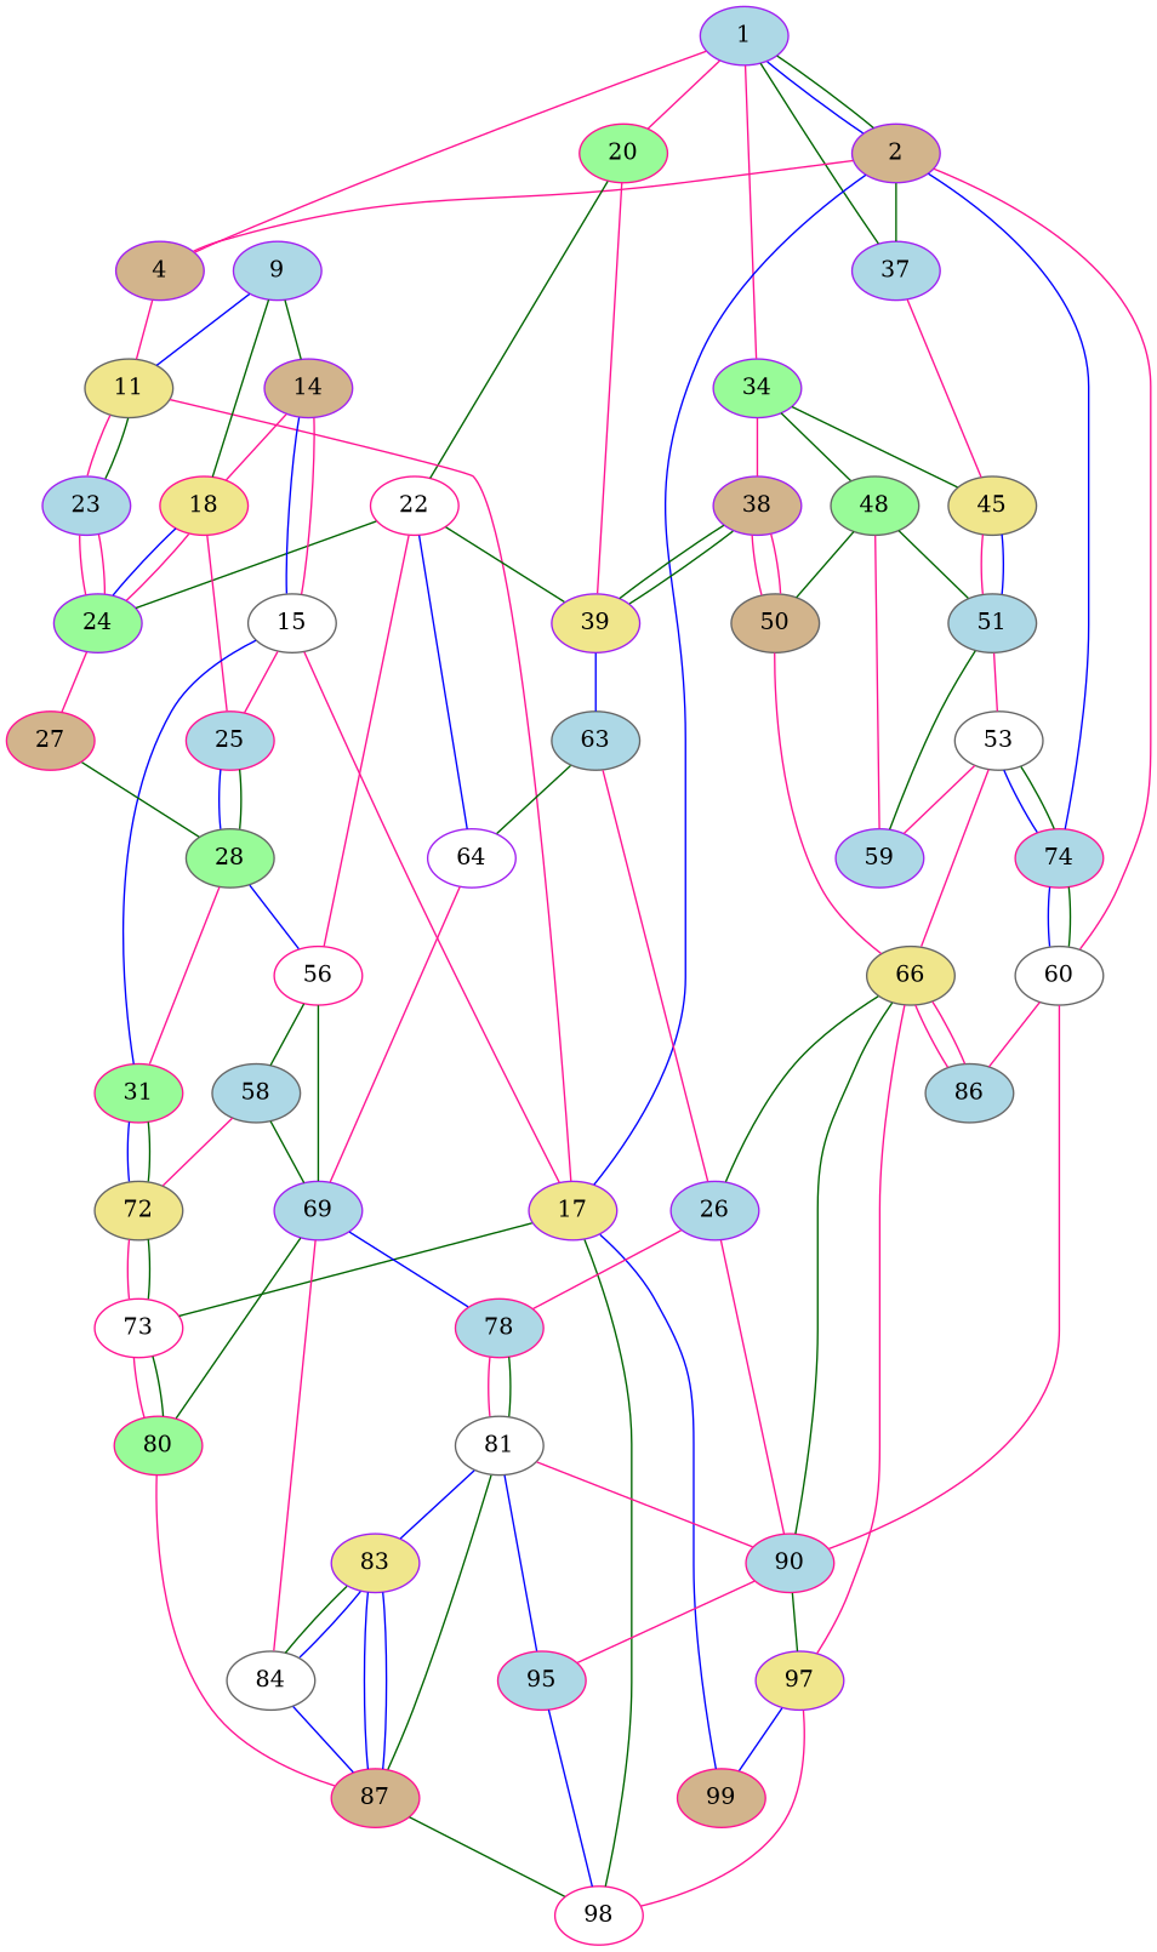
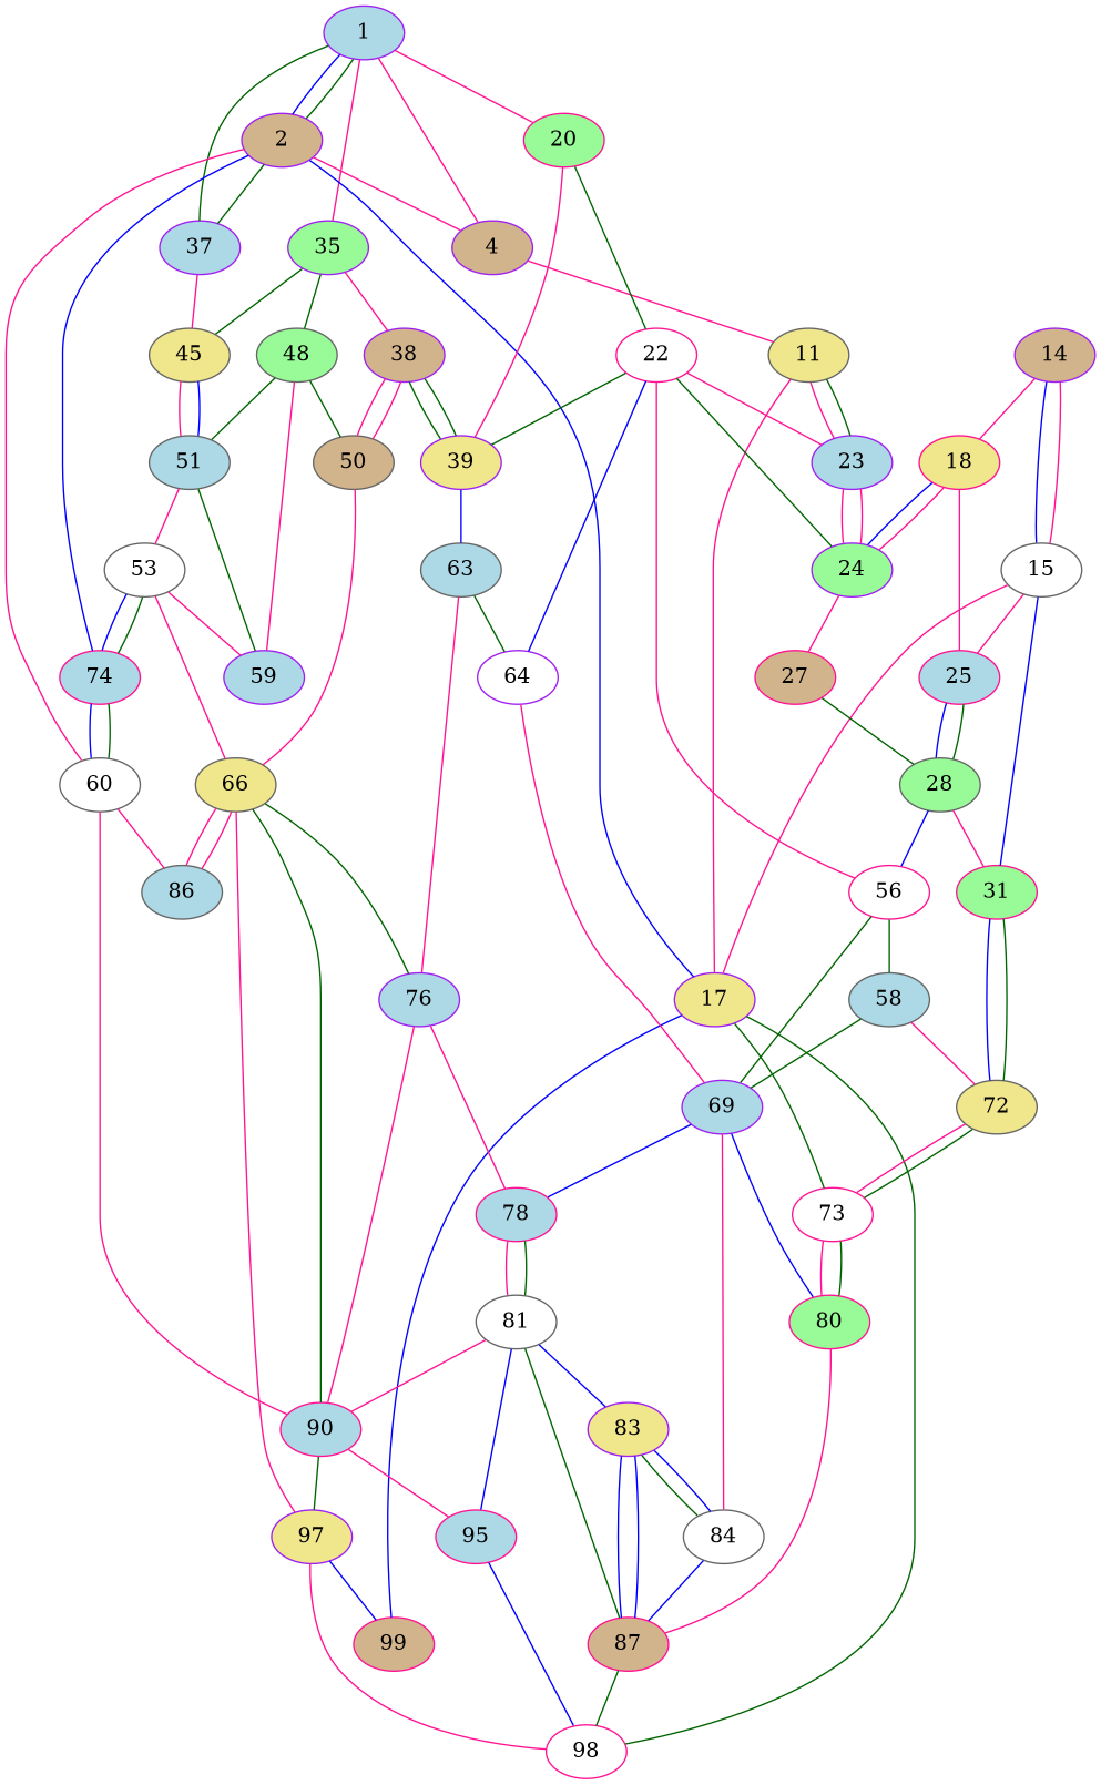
  graph {
    node [color=purple fillcolor=lightblue style=filled]
    edge [color=deeppink]
    1 [super="+5"]
    2 [fillcolor=tan super="+36+3"]
    4 [fillcolor=tan super="+8"]
    20 [color=deeppink fillcolor=palegreen super="+21"]
-   34 [fillcolor=palegreen super="+47+35"]
+   34 [fillcolor=palegreen super="+47+35" label=35]
    37
    17 [fillcolor=khaki super="+74"]
    n8 [color=deeppink label=74]
    60 [color=gray40 fillcolor=white super="+85"]
    11 [color=gray40 fillcolor=khaki super="+12"]
    22 [color=deeppink fillcolor=white super="+40"]
    39 [fillcolor=khaki super="+43"]
    38 [fillcolor=tan]
    45 [color=gray40 fillcolor=khaki super="+46"]
    48 [color=gray40 fillcolor=palegreen super="+49"]
    73 [color=deeppink fillcolor=white]
    98 [color=deeppink fillcolor=white super="+101"]
    99 [color=deeppink fillcolor=tan]
    86 [color=gray40]
    90 [color=deeppink super="+91+94"]
    23
-   9 [super="+10"]
    14 [fillcolor=tan]
    18 [color=deeppink fillcolor=khaki super="+19"]
    15 [color=gray40 fillcolor=white super="+16"]
    25 [color=deeppink]
    24 [fillcolor=palegreen super="+26"]
    31 [color=deeppink fillcolor=palegreen]
    28 [color=gray40 fillcolor=palegreen super="+29"]
    72 [color=gray40 fillcolor=khaki]
    80 [color=deeppink fillcolor=palegreen]
    27 [color=deeppink fillcolor=tan]
    56 [color=deeppink fillcolor=white super="+62+57"]
    64 [fillcolor=white]
    63 [color=gray40]
    58 [color=gray40 super="+71"]
    69 [super="+70+75"]
    50 [color=gray40 fillcolor=tan]
    51 [color=gray40 super="+55+52"]
    59
    66 [color=gray40 fillcolor=khaki super="+67"]
-   76 [super="+77" label=26]
+   76 [super="+77"]
    53 [color=gray40 fillcolor=white super="+65"]
    97 [fillcolor=khaki super="+100"]
    78 [color=deeppink]
    84 [color=gray40 fillcolor=white]
    95 [color=deeppink]
    81 [color=gray40 fillcolor=white super="+92+82"]
    87 [color=deeppink fillcolor=tan super="+88"]
    83 [fillcolor=khaki]
    1 -- 2 [color=blue]
    1 -- 2 [color=darkgreen]
    1 -- 4
    1 -- 20 [weight=2]
    1 -- 34 [weight=2]
    1 -- 37 [color=darkgreen]
    2 -- 4
    2 -- 37 [color=darkgreen]
    2 -- 17 [color=blue]
    2 -- n8 [color=blue]
    2 -- 60
    4 -- 11
    20 -- 22 [color=darkgreen]
    20 -- 39
    34 -- 38
    34 -- 45 [color=darkgreen]
    34 -- 48 [color=darkgreen]
    37 -- 45
    17 -- 73 [color=darkgreen]
    17 -- 98 [color=darkgreen]
    17 -- 99 [color=blue]
    n8 -- 60 [color=blue]
    n8 -- 60 [color=darkgreen]
    60 -- 86
    60 -- 90 [weight=2]
    11 -- 17
    11 -- 23
    11 -- 23 [color=darkgreen]
    22 -- 39 [color=darkgreen]
+   22 -- 23
    22 -- 24 [color=darkgreen]
    22 -- 56 [weight=2]
    22 -- 64 [color=blue]
    39 -- 63 [color=blue]
    38 -- 39 [color=darkgreen]
    38 -- 39 [color=darkgreen]
    38 -- 50
    38 -- 50
    45 -- 51 [weight=2]
    45 -- 51 [color=blue]
    48 -- 50 [color=darkgreen]
    48 -- 51 [color=darkgreen]
    48 -- 59
    73 -- 80
    73 -- 80 [color=darkgreen]
    90 -- 97 [color=darkgreen]
    90 -- 95
    23 -- 24
    23 -- 24
-   9 -- 11 [color=blue]
-   9 -- 14 [color=darkgreen]
-   9 -- 18 [color=darkgreen]
    14 -- 18
    14 -- 15 [color=blue]
    14 -- 15
    18 -- 25
    18 -- 24 [color=blue]
    18 -- 24
    15 -- 17
    15 -- 25
    15 -- 31 [color=blue]
    25 -- 28 [color=blue]
    25 -- 28 [color=darkgreen]
    24 -- 27
    31 -- 72 [color=blue]
    31 -- 72 [color=darkgreen]
    28 -- 31
    28 -- 56 [color=blue]
    72 -- 73
    72 -- 73 [color=darkgreen]
    80 -- 87
    27 -- 28 [color=darkgreen weight=2]
    56 -- 58 [color=darkgreen]
    56 -- 69 [color=darkgreen]
    64 -- 69
    63 -- 64 [color=darkgreen]
    63 -- 76
    58 -- 72
    58 -- 69 [color=darkgreen]
-   69 -- 80 [color=darkgreen]
+   69 -- 80 [color=blue]
    69 -- 78 [color=blue]
    69 -- 84
    50 -- 66
    51 -- 59 [color=darkgreen]
    51 -- 53
    66 -- 86 [weight=2]
    66 -- 86
    66 -- 90 [color=darkgreen]
    66 -- 76 [color=darkgreen]
    66 -- 97
    76 -- 90
    76 -- 78
    53 -- n8 [color=blue]
    53 -- n8 [color=darkgreen]
    53 -- 59
    53 -- 66
    97 -- 98
    97 -- 99 [color=blue]
    78 -- 81
    78 -- 81 [color=darkgreen]
    84 -- 87 [color=blue]
    95 -- 98 [color=blue]
    81 -- 90
    81 -- 95 [color=blue]
    81 -- 87 [color=darkgreen]
    81 -- 83 [color=blue]
    87 -- 98 [color=darkgreen]
    83 -- 84 [color=darkgreen]
    83 -- 84 [color=blue]
    83 -- 87 [color=blue]
    83 -- 87 [color=blue]
  }
